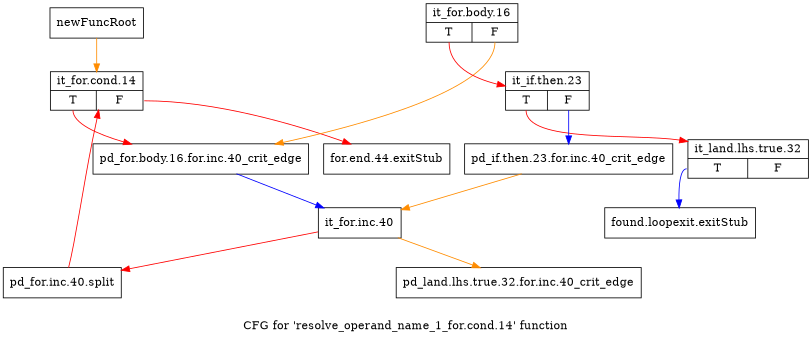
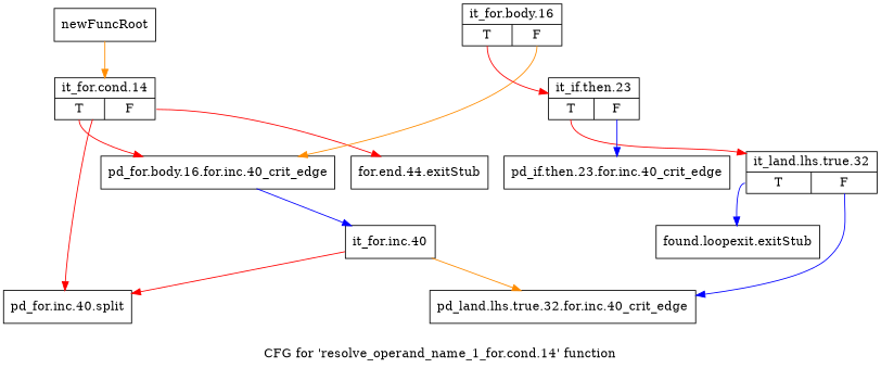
  digraph {
    label="CFG for 'resolve_operand_name_1_for.cond.14' function"
    node [shape=record]
    edge [color=red]
    n1 [label="{newFuncRoot}"]
    n2 [label="{it_for.cond.14|{<s0>T|<s1>F}}"]
    n3 [label="{for.end.44.exitStub}"]
    n4 [label="{pd_for.body.16.for.inc.40_crit_edge}"]
    n5 [label="{it_for.body.16|{<s0>T|<s1>F}}"]
    n6 [label="{it_if.then.23|{<s0>T|<s1>F}}"]
    n7 [label="{found.loopexit.exitStub}"]
    n8 [label="{it_land.lhs.true.32|{<s0>T|<s1>F}}"]
    n9 [label="{pd_if.then.23.for.inc.40_crit_edge}"]
    n10 [label="{it_for.inc.40}"]
    n11 [label="{pd_land.lhs.true.32.for.inc.40_crit_edge}"]
    n12 [label="{pd_for.inc.40.split}"]
    n1 -> n2 [color=darkorange]
    n2 -> n3 [tailport=s1]
    n2 -> n4 [tailport=s0]
    n4 -> n10 [color=blue]
    n5 -> n4 [color=darkorange tailport=s1]
    n5 -> n6 [tailport=s0]
    n6 -> n8 [tailport=s0]
    n6 -> n9 [color=blue tailport=s1]
    n8 -> n7 [color=blue tailport=s0]
-   n9 -> n10 [color=darkorange]
+   n8 -> n11 [color=blue tailport=s1]
    n10 -> n11 [color=darkorange]
    n10 -> n12
-   n12 -> n2
+   n2 -> n12
  }
